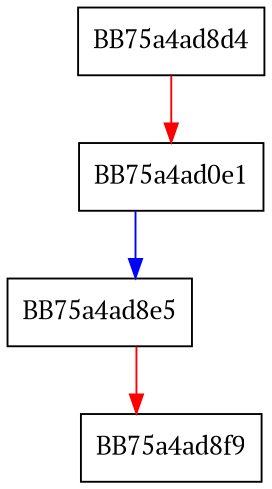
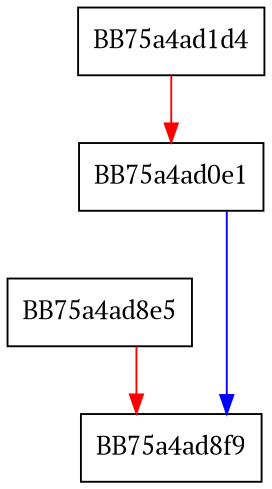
  digraph {
    fontname="PT Serif"
    splines=ortho
    node [fontname="PT Serif" shape=box]
    edge [color=red fontname="PT Serif"]
    n1 [label=BB75a4ad0e1]
-   BB75a4ad8d4
+   BB75a4ad8d4 [label=BB75a4ad1d4]
    BB75a4ad8e5
    BB75a4ad8f9
-   n1 -> BB75a4ad8e5 [color=blue]
+   n1 -> BB75a4ad8f9 [color=blue]
    BB75a4ad8d4 -> n1
    BB75a4ad8e5 -> BB75a4ad8f9
  }
